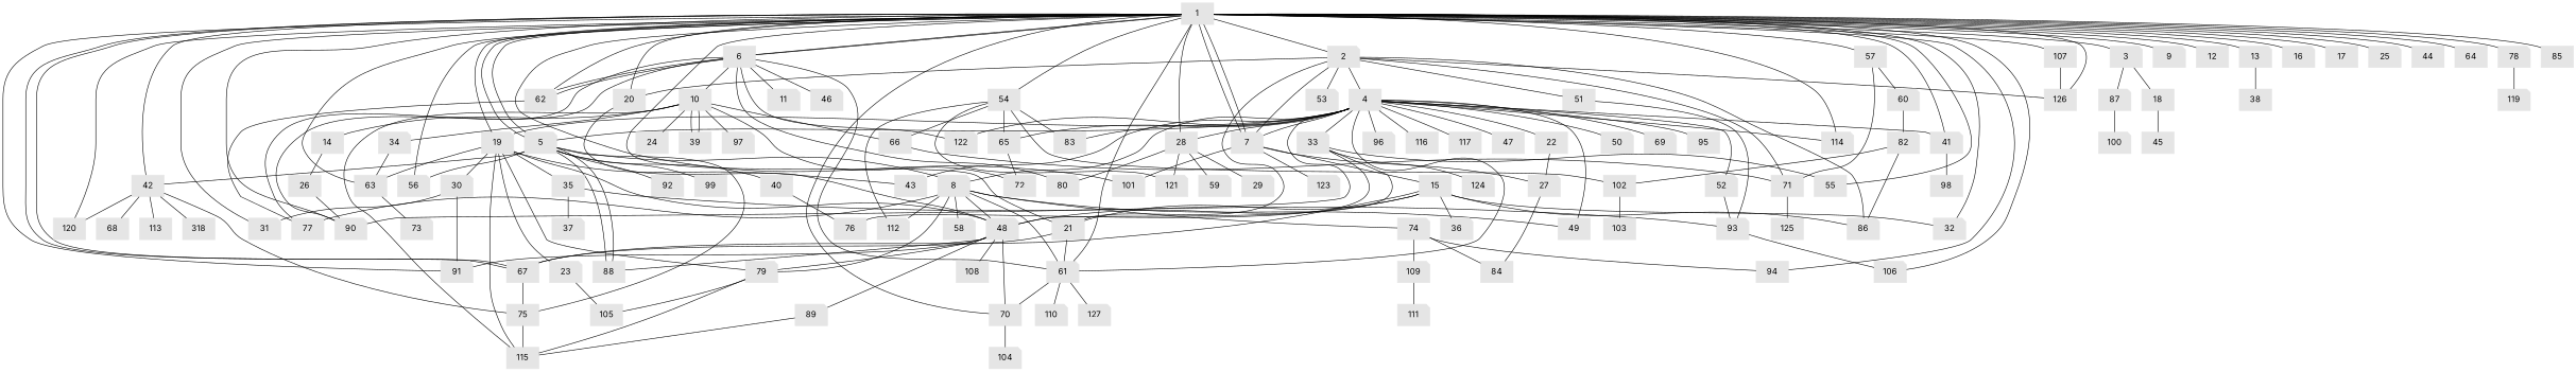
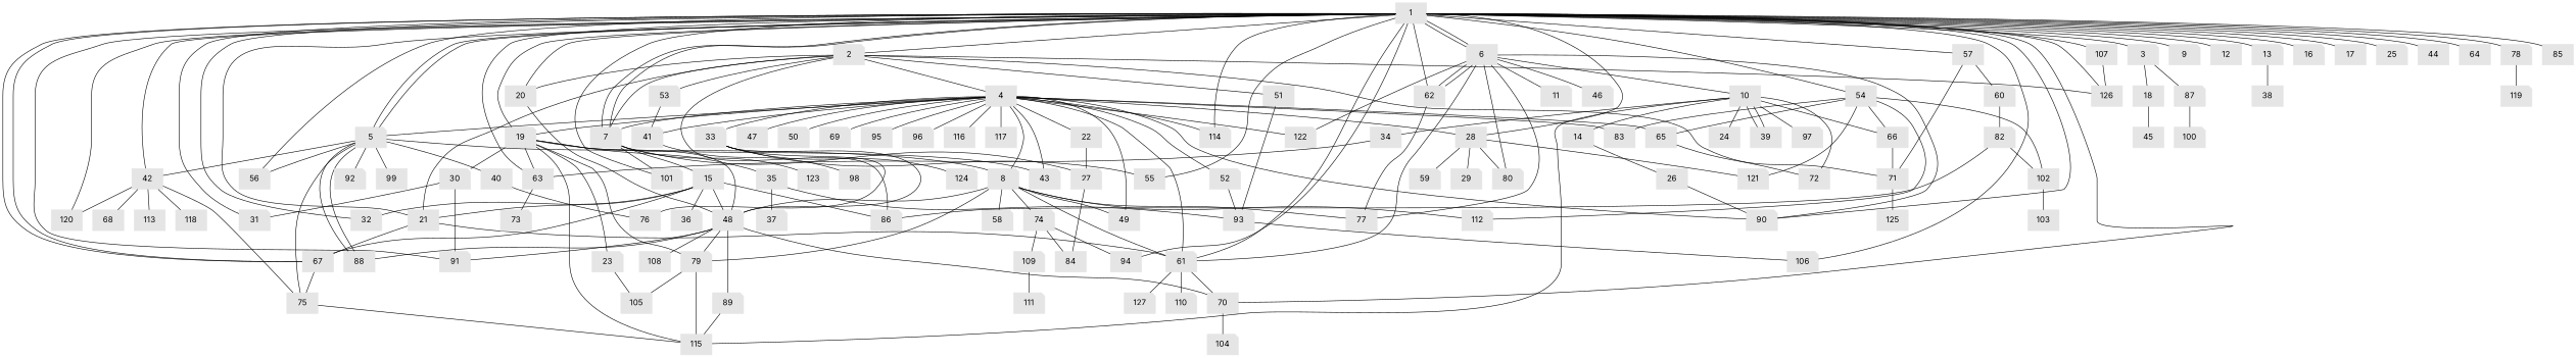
  graph {
    fontname=Inter
    node [color=gray90 fontname=Inter shape=note style=filled]
    edge [fontname=Inter]
    1 [shape=box]
    2
    3
    5
    6 [shape=box]
    7
    9
    12 [shape=box]
    13
    16
    17 [shape=box]
    19
    20 [shape=box]
    21 [shape=box]
    25
    28 [shape=box]
    31
    32
    41
    42 [shape=box]
    44 [shape=box]
    54 [shape=box]
    55 [shape=box]
    56
    57 [shape=box]
    61
    62
    63 [shape=box]
    64 [shape=box]
    67 [shape=box]
    70 [shape=box]
    78
    85 [shape=box]
    90
    91
    94 [shape=box]
    101
    106
    107 [shape=box]
    114
    120 [shape=box]
    126 [shape=box]
    4 [shape=box]
    51 [shape=box]
    53
    71 [shape=box]
    86
    18 [shape=box]
    87
    8
    99 [shape=box]
    40 [shape=box]
    75 [shape=box]
    88 [shape=box]
    92
    122
    10 [shape=box]
    11
    46
    77 [shape=box]
    80
    15 [shape=box]
    27
    123
    38 [shape=box]
    43
    48
    79
    115 [shape=box]
    23
    30
    35 [shape=box]
    29
    59
    121
    98 [shape=box]
    68 [shape=box]
    113 [shape=box]
-   118 [shape=box label=318]
+   118 [shape=box]
    83 [shape=box]
    112
    66 [shape=box]
    65 [shape=box]
    102 [shape=box]
    60
    110
    127
    73
    104
    119
    22 [shape=box]
    33
    47 [shape=box]
    49 [shape=box]
    50
    52
    69
    95 [shape=box]
    96
    116 [shape=box]
    117 [shape=box]
    93
    125 [shape=box]
    45 [shape=box]
    100
    58
    74
    76 [shape=box]
    124
    14 [shape=box]
    24 [shape=box]
    34
    39 [shape=box]
    72 [shape=box]
    97
    36
    84 [shape=box]
    89
    108 [shape=box]
    109
    105 [shape=box]
    26 [shape=box]
    37
    103 [shape=box]
    82
    111
    1 -- 2
    1 -- 3
    1 -- 5
    1 -- 5
    1 -- 6
    1 -- 6
    1 -- 7
    1 -- 7
    1 -- 9
    1 -- 12
    1 -- 13
    1 -- 16
    1 -- 17
    1 -- 19
    1 -- 20
    1 -- 21
    1 -- 25
    1 -- 28
    1 -- 31
    1 -- 32
-   1 -- 41
+   53 -- 41
    1 -- 42
    1 -- 44
    1 -- 54
    1 -- 55
    1 -- 56
    1 -- 57
    1 -- 61
    1 -- 62
    1 -- 63
    1 -- 64
    1 -- 67
    1 -- 67
    1 -- 70
    1 -- 78
    1 -- 85
    1 -- 90
    1 -- 91
    1 -- 94
    1 -- 101
    1 -- 106
    1 -- 107
    1 -- 114
    1 -- 120
    1 -- 126
    2 -- 7
    2 -- 20
    2 -- 21
    2 -- 126
    2 -- 4
    2 -- 51
    2 -- 53
    2 -- 71
    2 -- 86
    3 -- 18
    3 -- 87
    5 -- 42
    5 -- 56
    5 -- 8
    5 -- 99
    5 -- 40
    5 -- 75
    5 -- 88
    5 -- 88
    5 -- 92
    6 -- 61
    6 -- 62
    6 -- 62
    6 -- 90
    6 -- 122
    6 -- 10
    6 -- 11
    6 -- 46
    6 -- 77
    6 -- 80
    7 -- 101
    7 -- 15
    7 -- 27
    7 -- 123
    13 -- 38
    19 -- 63
    19 -- 43
    19 -- 48
    19 -- 79
    19 -- 115
    19 -- 23
    19 -- 30
    19 -- 35
    20 -- 48
    21 -- 61
    21 -- 67
    28 -- 80
    28 -- 29
    28 -- 59
    28 -- 121
    41 -- 98
    42 -- 120
    42 -- 75
    42 -- 68
    42 -- 113
    42 -- 118
    54 -- 121
    54 -- 83
    54 -- 112
    54 -- 66
    54 -- 65
    54 -- 102
    57 -- 71
    57 -- 60
    61 -- 70
    61 -- 110
    61 -- 127
    62 -- 77
    63 -- 73
    67 -- 75
    70 -- 104
    78 -- 119
    107 -- 126
    4 -- 5
    4 -- 7
    4 -- 19
    4 -- 28
    4 -- 41
    4 -- 61
    4 -- 90
    4 -- 114
    4 -- 8
    4 -- 122
    4 -- 43
    4 -- 83
    4 -- 65
    4 -- 22
    4 -- 33
    4 -- 47
    4 -- 49
    4 -- 50
    4 -- 52
    4 -- 69
    4 -- 95
    4 -- 96
    4 -- 116
    4 -- 117
    51 -- 93
    71 -- 125
    18 -- 45
    87 -- 100
    8 -- 61
    8 -- 77
    8 -- 48
    8 -- 79
    8 -- 112
    8 -- 49
    8 -- 58
    8 -- 74
    40 -- 76
    75 -- 115
    10 -- 115
    10 -- 66
    10 -- 14
    10 -- 24
    10 -- 34
    10 -- 39
    10 -- 39
    10 -- 72
    10 -- 97
    15 -- 21
    15 -- 32
    15 -- 67
    15 -- 86
    15 -- 48
    15 -- 36
    27 -- 84
    48 -- 70
    48 -- 91
    48 -- 88
    48 -- 79
    48 -- 89
    48 -- 108
    79 -- 115
    79 -- 105
    23 -- 105
    30 -- 31
    30 -- 91
    35 -- 93
    35 -- 37
    66 -- 71
    65 -- 72
    102 -- 103
    60 -- 82
    22 -- 27
    33 -- 55
    33 -- 48
    33 -- 76
    33 -- 124
    52 -- 93
    93 -- 106
    74 -- 94
    74 -- 84
    74 -- 109
    14 -- 26
    34 -- 63
    89 -- 115
    109 -- 111
    26 -- 90
    82 -- 86
    82 -- 102
  }
